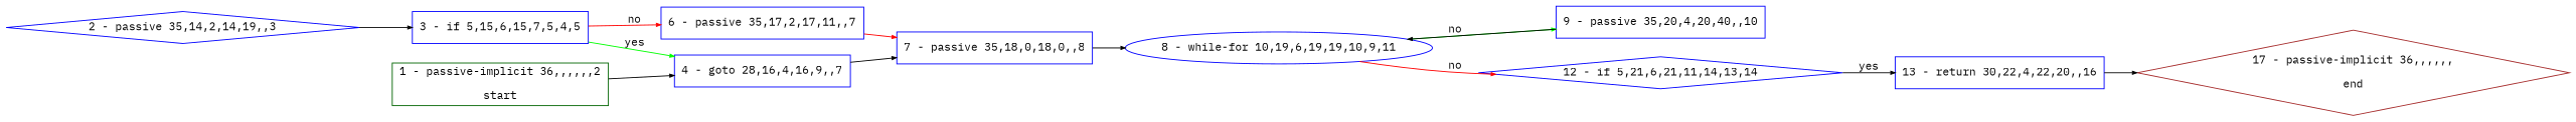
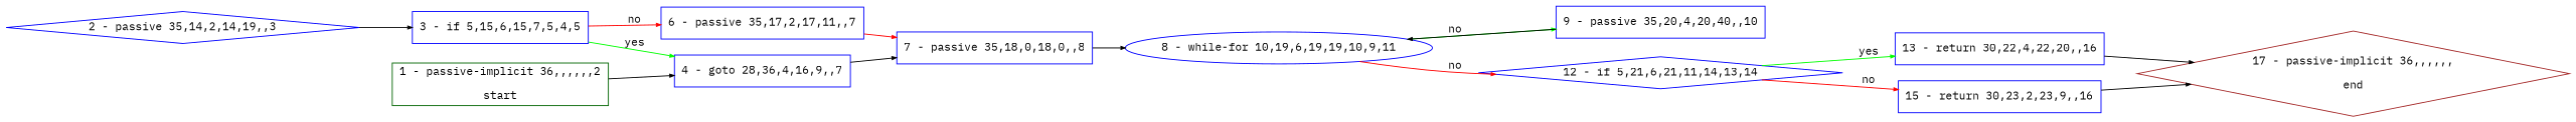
  digraph {
    bgcolor=white
    compound=true
    fillcolor="#FFFFCC"
    fontname="IBM Plex Mono"
    fontsize=12
    pack=true
    packmode=clust
    rankdir=LR
    style="rounded,filled"
    node [color="#0000ff" compound=true fillcolor="#ffffff" fixedsize=false fontname="IBM Plex Mono" fontsize=12 node_initialized=no shape=box style=filled]
    edge [arrowhead=normal arrowsize=0.5 arrowtail=none color="#000000" compound=true dir=forward fontcolor=black fontname="IBM Plex Mono" fontsize=12]
    n1 [label="2 - passive 35,14,2,14,19,,3" shape=diamond]
    n2 [label="3 - if 5,15,6,15,7,5,4,5"]
-   n3 [label="4 - goto 28,16,4,16,9,,7"]
+   n3 [label="4 - goto 28,36,4,16,9,,7"]
    n4 [label="6 - passive 35,17,2,17,11,,7"]
    n5 [color="#006400" label="1 - passive-implicit 36,,,,,,2\n\nstart"]
    n6 [label="7 - passive 35,18,0,18,0,,8"]
    n7 [label="8 - while-for 10,19,6,19,19,10,9,11" shape=oval]
    n8 [label="9 - passive 35,20,4,20,40,,10"]
    n9 [label="12 - if 5,21,6,21,11,14,13,14" shape=diamond]
    n10 [label="13 - return 30,22,4,22,20,,16"]
+   n11 [label="15 - return 30,23,2,23,9,,16"]
    n12 [color="#a52a2a" label="17 - passive-implicit 36,,,,,,\n\nend" shape=diamond]
    n1 -> n2
    n2 -> n3 [color="#00ff00" label=yes]
    n2 -> n4 [color="#ff0000" label=no]
    n3 -> n6
    n4 -> n6 [color="#ff0000"]
    n5 -> n3
    n6 -> n7
    n7 -> n8 [color="#00ff00" label=no]
    n7 -> n9 [color="#ff0000" label=no]
    n8 -> n7
-   n9 -> n10 [label=yes]
+   n9 -> n10 [color="#00ff00" label=yes]
+   n9 -> n11 [color="#ff0000" label=no]
    n10 -> n12
+   n11 -> n12
  }
